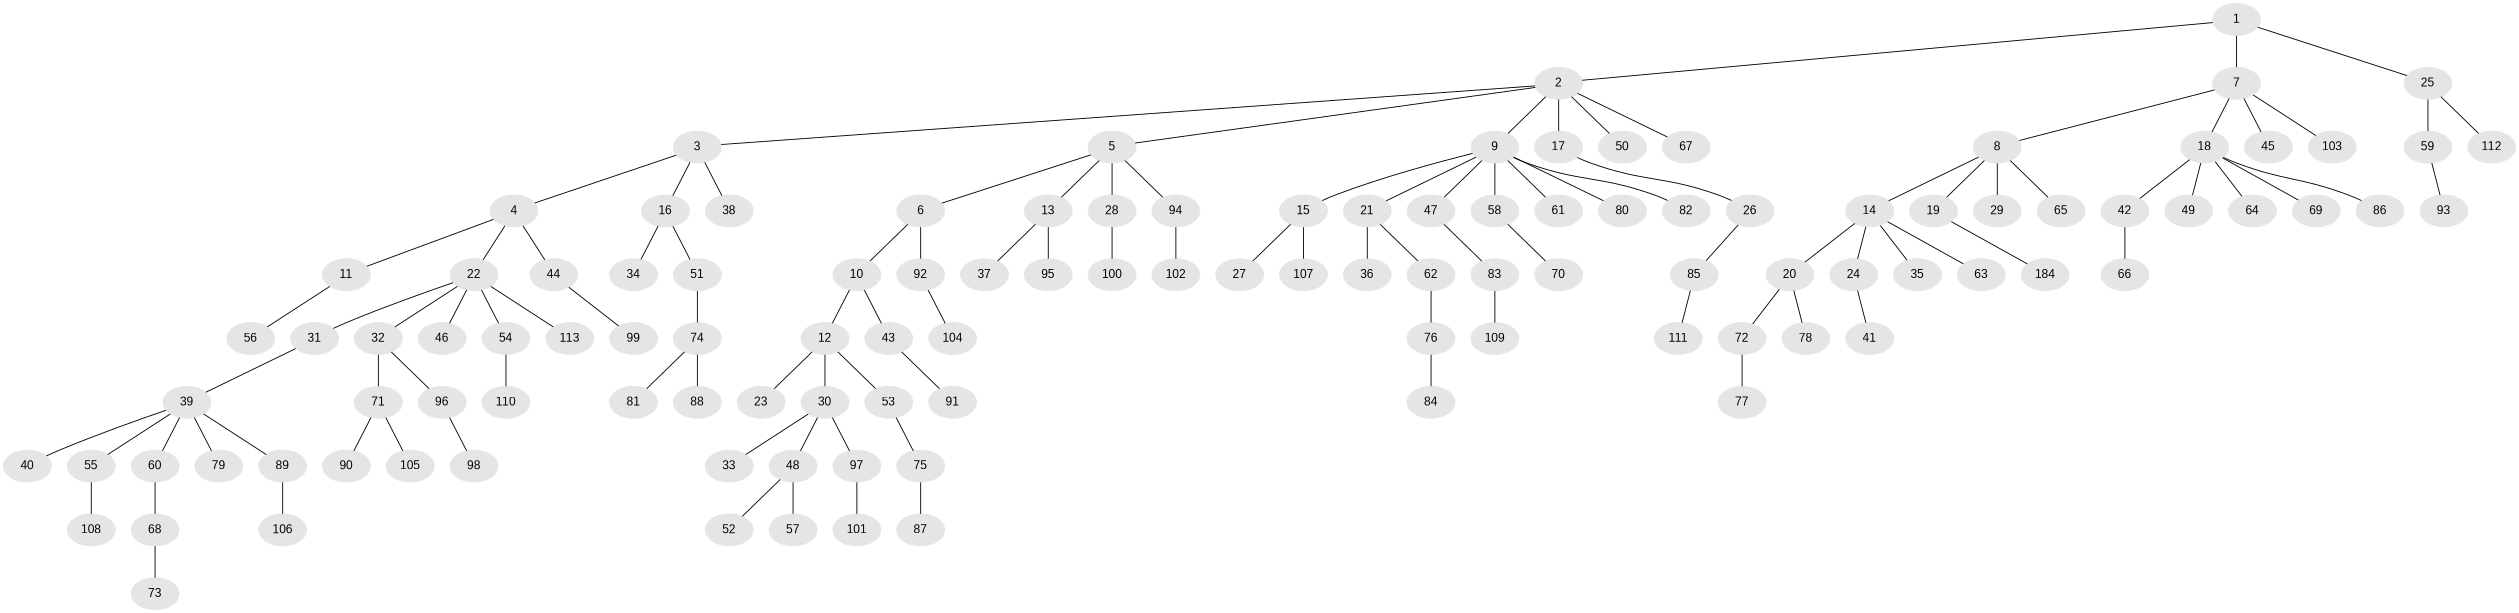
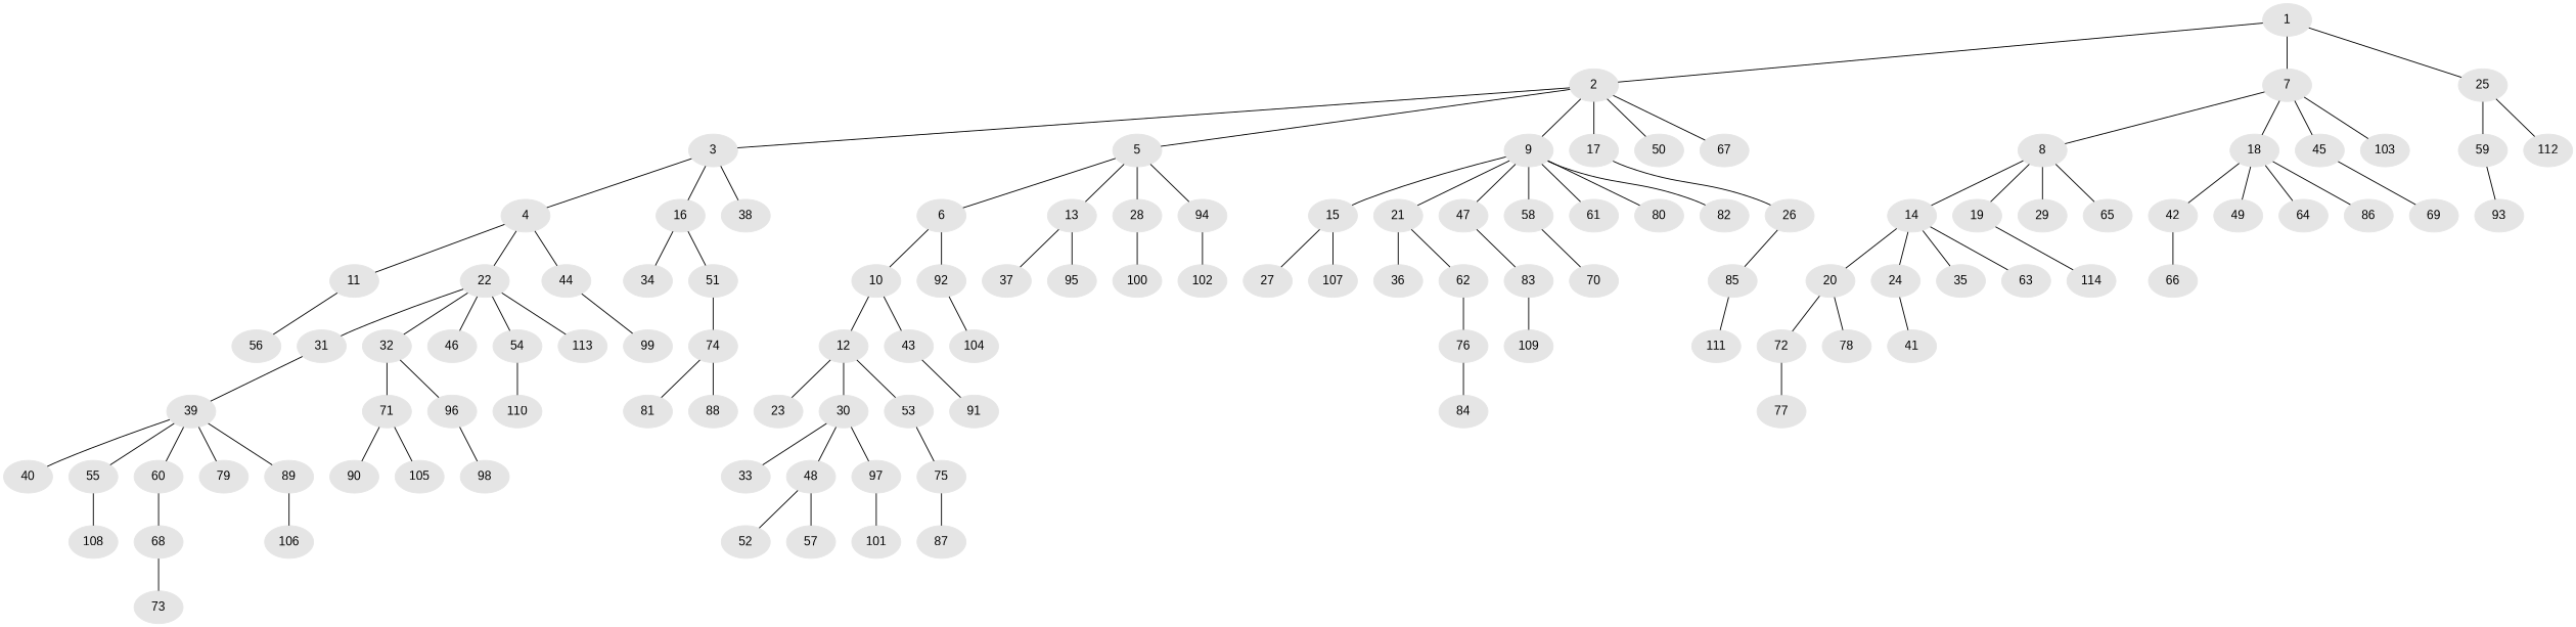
  graph {
    fontname="Liberation Sans"
    node [color=gray90 fontname="Liberation Sans" style=filled]
    edge [fontname="Liberation Sans"]
    1
    2
    7
    25
    3
    5
    9
    17
    50
    67
    8
    18
    45
    103
    59
    112
    4
    16
    38
    6
    13
    28
    94
    15
    21
    47
    58
    61
    80
    82
    26
    11
    22
    44
    34
    51
    56
    31
    32
    46
    54
    113
    99
    10
    92
    37
    95
    100
    102
    12
    43
    104
    14
    19
    29
    65
    42
    49
    64
    69
    86
    20
    24
    35
    63
-   114 [label=184]
+   114
    27
    107
    36
    62
    83
    70
    23
    30
    53
    91
    33
    48
    97
    75
    72
    78
    41
    74
    85
    66
    77
    76
    39
    71
    96
    110
    93
    111
    52
    57
    101
    40
    55
    60
    79
    89
    90
    105
    98
    108
    68
    106
    109
    81
    88
    87
    73
    84
    1 -- 2
    1 -- 7
    1 -- 25
    2 -- 3
    2 -- 5
    2 -- 9
    2 -- 17
    2 -- 50
    2 -- 67
    7 -- 8
    7 -- 18
    7 -- 45
    7 -- 103
    25 -- 59
    25 -- 112
    3 -- 4
    3 -- 16
    3 -- 38
    5 -- 6
    5 -- 13
    5 -- 28
    5 -- 94
    9 -- 15
    9 -- 21
    9 -- 47
    9 -- 58
    9 -- 61
    9 -- 80
    9 -- 82
    17 -- 26
    8 -- 14
    8 -- 19
    8 -- 29
    8 -- 65
    18 -- 42
    18 -- 49
    18 -- 64
-   18 -- 69
+   45 -- 69
    18 -- 86
    59 -- 93
    4 -- 11
    4 -- 22
    4 -- 44
    16 -- 34
    16 -- 51
    6 -- 10
    6 -- 92
    13 -- 37
    13 -- 95
    28 -- 100
    94 -- 102
    15 -- 27
    15 -- 107
    21 -- 36
    21 -- 62
    47 -- 83
    58 -- 70
    26 -- 85
    11 -- 56
    22 -- 31
    22 -- 32
    22 -- 46
    22 -- 54
    22 -- 113
    44 -- 99
    51 -- 74
    31 -- 39
    32 -- 71
    32 -- 96
    54 -- 110
    10 -- 12
    10 -- 43
    92 -- 104
    12 -- 23
    12 -- 30
    12 -- 53
    43 -- 91
    14 -- 20
    14 -- 24
    14 -- 35
    14 -- 63
    19 -- 114
    42 -- 66
    20 -- 72
    20 -- 78
    24 -- 41
    62 -- 76
    83 -- 109
    30 -- 33
    30 -- 48
    30 -- 97
    53 -- 75
    48 -- 52
    48 -- 57
    97 -- 101
    75 -- 87
    72 -- 77
    74 -- 81
    74 -- 88
    85 -- 111
    76 -- 84
    39 -- 40
    39 -- 55
    39 -- 60
    39 -- 79
    39 -- 89
    71 -- 90
    71 -- 105
    96 -- 98
    55 -- 108
    60 -- 68
    89 -- 106
    68 -- 73
  }
